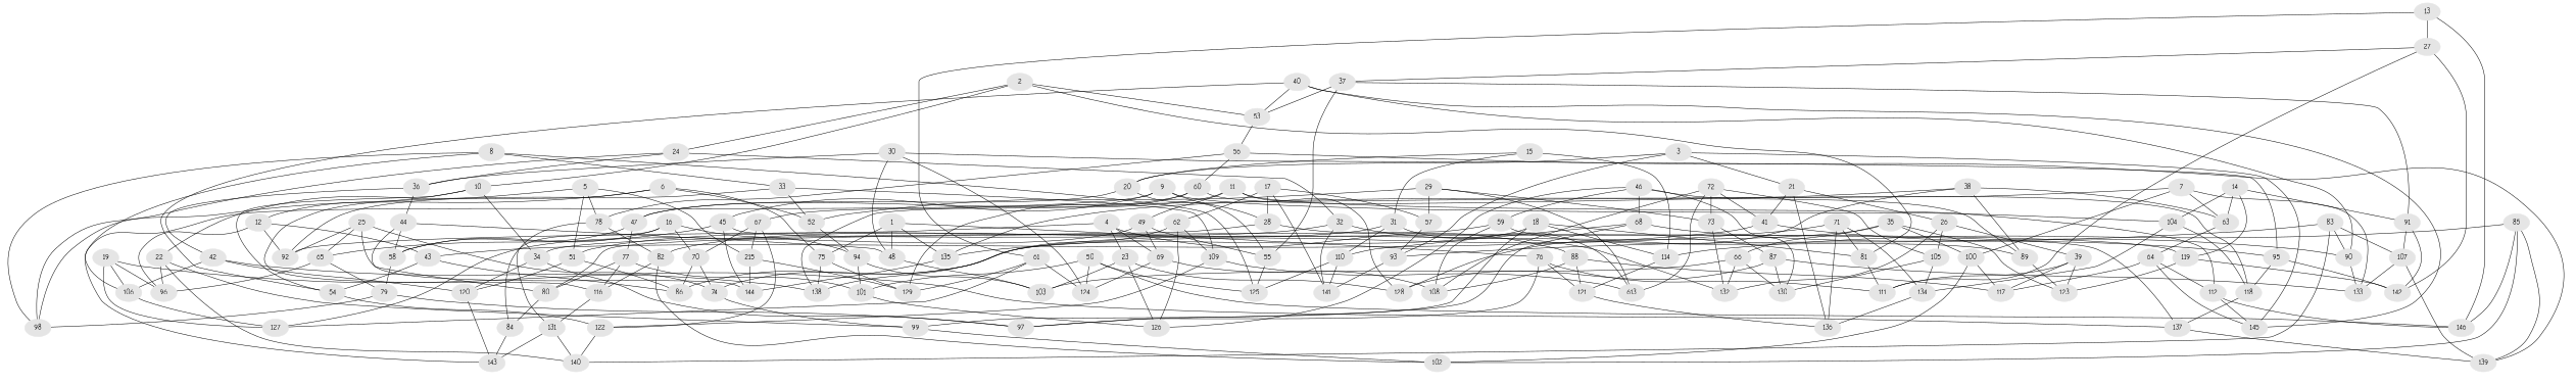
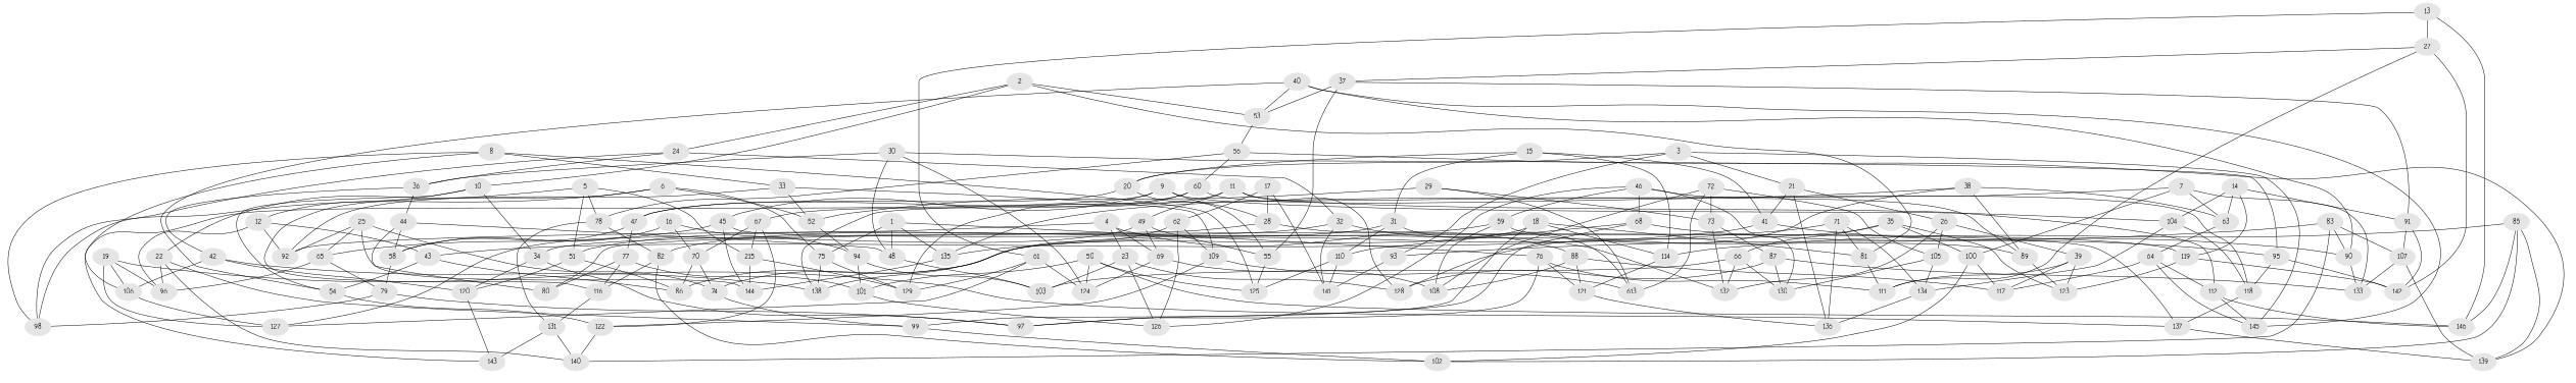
  graph {
    fontname="Comic Neue"
    node [color=gray90 fontname="Comic Neue" style=filled]
    edge [fontname="Comic Neue"]
    1
    48
    75
    76
    135
    103
    138
    129
    111
    97
    121
    144
    2
    10
    24
    53
    81
    12
    34
    54
    98
    32
    36
    56
    3
    20
    21
    93
    145
    47
    55
    41
    26
    136
    141
    4
    23
    69
    88
    92
    128
    126
    124
    108
    117
    5
    22
    51
    78
    n50 [label=215]
    96
    99
    140
    120
    86
    82
    131
    6
    52
    116
    94
    7
    63
    100
    133
    64
    102
    8
    33
    106
    125
    109
    127
    9
    28
    45
    104
    143
    119
    137
    65
    118
    134
    43
    122
    11
    49
    112
    58
    77
    146
    13
    27
    61
    37
    142
    14
    91
    107
    123
    15
    31
    114
    n104 [label=613]
    110
    95
    16
    70
-   84
    79
    74
    101
    17
-   57
    62
    18
    19
    139
    39
    105
    132
    42
    44
    25
    130
    29
    73
    87
    30
    35
    66
    80
    38
    89
    40
    90
    46
    59
    68
    50
    60
    67
    71
    72
    83
    85
    1 -- 48
    1 -- 75
    1 -- 76
    1 -- 135
    48 -- 103
    75 -- 138
    75 -- 129
    76 -- 111
    76 -- 97
    76 -- 121
    135 -- 144
    121 -- 136
    2 -- 10
    2 -- 24
    2 -- 53
    2 -- 81
    10 -- 12
    10 -- 34
    10 -- 54
    24 -- 98
    24 -- 32
    24 -- 36
    53 -- 56
    81 -- 111
    12 -- 92
    12 -- 96
    12 -- 43
    34 -- 97
    34 -- 120
    54 -- 122
    32 -- 141
    32 -- 51
    32 -- 132
    36 -- 42
    36 -- 44
    56 -- 78
    56 -- 139
    56 -- 60
    3 -- 20
    3 -- 21
    3 -- 93
    3 -- 145
    20 -- 47
    20 -- 55
    21 -- 41
    21 -- 26
    21 -- 136
    93 -- 141
    47 -- 58
    47 -- 77
    55 -- 125
    41 -- 43
    41 -- 95
    26 -- 39
    26 -- 105
    26 -- 132
    4 -- 23
    4 -- 69
    4 -- 88
    4 -- 92
    23 -- 103
    23 -- 128
    23 -- 126
    69 -- 124
    69 -- 108
    88 -- 121
    88 -- 108
    88 -- 117
    5 -- 22
    5 -- 51
    5 -- 78
    5 -- n50
    22 -- 96
    22 -- 99
    22 -- 140
    51 -- 120
    51 -- 86
    78 -- 82
    78 -- 131
    n50 -- 129
    n50 -- 144
    99 -- 102
    120 -- 143
    82 -- 116
    82 -- 102
    131 -- 140
    131 -- 143
    6 -- 75
    6 -- 98
    6 -- 52
    6 -- 116
    52 -- 94
    116 -- 131
    94 -- 103
    94 -- 101
    7 -- 138
    7 -- 63
    7 -- 100
    7 -- 133
    63 -- 64
    100 -- 117
    100 -- 102
    64 -- 145
    64 -- 117
    64 -- 112
    8 -- 98
    8 -- 33
    8 -- 106
    8 -- 125
    33 -- 92
    33 -- 52
    33 -- 109
    106 -- 127
    109 -- 122
    109 -- n104
    9 -- 28
    9 -- 45
    9 -- 104
    9 -- 143
    28 -- 34
    28 -- 119
    45 -- 144
    45 -- 137
    45 -- 65
    104 -- 118
    104 -- 134
    119 -- 142
    119 -- 123
    137 -- 139
    65 -- 96
    65 -- 79
    118 -- 137
    134 -- 136
    43 -- 54
    43 -- 86
    122 -- 140
    11 -- 47
    11 -- 128
    11 -- 49
    11 -- 112
    49 -- 55
    49 -- 69
    49 -- 127
    112 -- 145
    112 -- 146
    58 -- 79
    77 -- 116
    77 -- 101
    77 -- 80
    13 -- 146
    13 -- 27
    13 -- 61
    27 -- 111
    27 -- 37
    27 -- 142
    61 -- 129
    61 -- 124
    61 -- 127
    37 -- 53
    37 -- 55
    37 -- 91
    14 -- 63
    14 -- 104
    14 -- 119
    14 -- 91
    91 -- 142
    91 -- 107
    107 -- 133
    107 -- 139
    15 -- 20
-   72 -- 41
+   15 -- 41
    15 -- 31
    15 -- 114
    31 -- 82
    31 -- n104
    31 -- 110
    114 -- 121
    110 -- 141
    110 -- 125
    95 -- 118
    95 -- 142
    16 -- 94
    16 -- 58
    16 -- 70
-   16 -- 84
    70 -- 86
    70 -- 74
-   84 -- 143
    79 -- 97
    79 -- 98
    74 -- 99
    101 -- 126
    17 -- 141
    17 -- 28
-   17 -- 57
    17 -- 62
-   57 -- 93
    62 -- 138
    62 -- 126
    62 -- 109
    18 -- 81
    18 -- 99
    18 -- 114
    18 -- 74
    19 -- 96
    19 -- 106
    19 -- 127
    19 -- 137
    39 -- 111
    39 -- 117
    39 -- 123
    105 -- 134
    105 -- 130
    42 -- 138
    42 -- 120
    42 -- 106
    44 -- 48
    44 -- 58
    44 -- 80
    25 -- 144
    25 -- 92
    25 -- 65
    25 -- 74
    29 -- 52
    29 -- n104
-   29 -- 57
    29 -- 73
    73 -- 132
    73 -- 87
    87 -- 128
    87 -- 133
    87 -- 130
    30 -- 48
    30 -- 36
    30 -- 124
    30 -- 95
    35 -- 86
    35 -- 100
    35 -- 123
    35 -- 66
    66 -- 103
    66 -- 132
    66 -- 130
-   80 -- 84
    38 -- 135
    38 -- 128
    38 -- 63
    38 -- 89
    89 -- 123
    40 -- 53
    40 -- 54
    40 -- 145
    40 -- 90
    90 -- 133
    46 -- 126
    46 -- 130
    46 -- 89
    46 -- 59
    46 -- 68
    59 -- 108
    59 -- 80
    59 -- 89
    68 -- 97
    68 -- 110
    68 -- 90
    50 -- 124
    50 -- 125
    50 -- 146
    50 -- 101
    60 -- 129
    60 -- 118
    60 -- 67
    67 -- n50
    67 -- 122
    67 -- 70
    71 -- 135
    71 -- 81
    71 -- 136
    71 -- 134
    72 -- 108
    72 -- n104
    72 -- 105
    72 -- 73
    83 -- 93
    83 -- 140
    83 -- 107
    83 -- 90
    85 -- 102
    85 -- 146
    85 -- 114
    85 -- 139
  }
